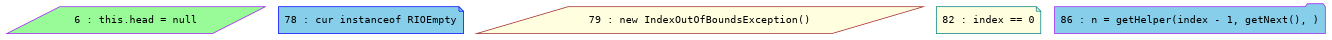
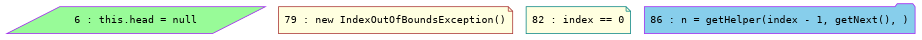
  digraph {
    fontname="DejaVu Sans Mono"
    node [style=filled fillcolor=skyblue color=purple shape=parallelogram fontname="DejaVu Sans Mono"]
    "6 : this.head = null" [fillcolor=palegreen]
-   "78 : cur instanceof RIOEmpty" [color=blue shape=note]
-   "79 : new IndexOutOfBoundsException()" [fillcolor=lightyellow color=brown]
+   "79 : new IndexOutOfBoundsException()" [fillcolor=lightyellow color=brown shape=note]
    "82 : index == 0" [fillcolor=lightyellow color=teal shape=note]
    "86 : n = getHelper(index - 1, getNext(), )" [shape=folder]
  }
